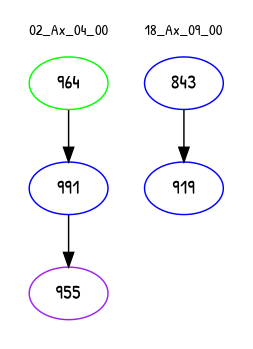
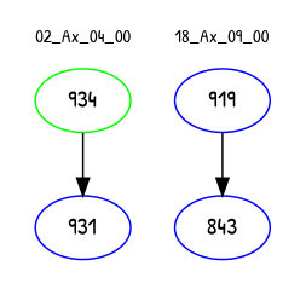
  digraph {
    fontname="Patrick Hand"
    node [color=blue fontname="Patrick Hand"]
    edge [color=black fontname="Patrick Hand"]
-   n1 [color=green label=964]
-   n2 [label=991]
-   n3 [color=purple label=955]
+   n1 [color=green label=934]
+   n2 [label=931]
    n4 [label=843]
    n5 [label=919]
    subgraph cluster_1 {
      color=white
      fontsize=10
      label="02_Ax_04_00"
      n1
      n2
-     n3
    }
    subgraph cluster_2 {
      color=white
      fontsize=10
      label="18_Ax_09_00"
      n4
      n5
    }
    n1 -> n2
-   n2 -> n3
-   n4 -> n5
+   n5 -> n4
  }
